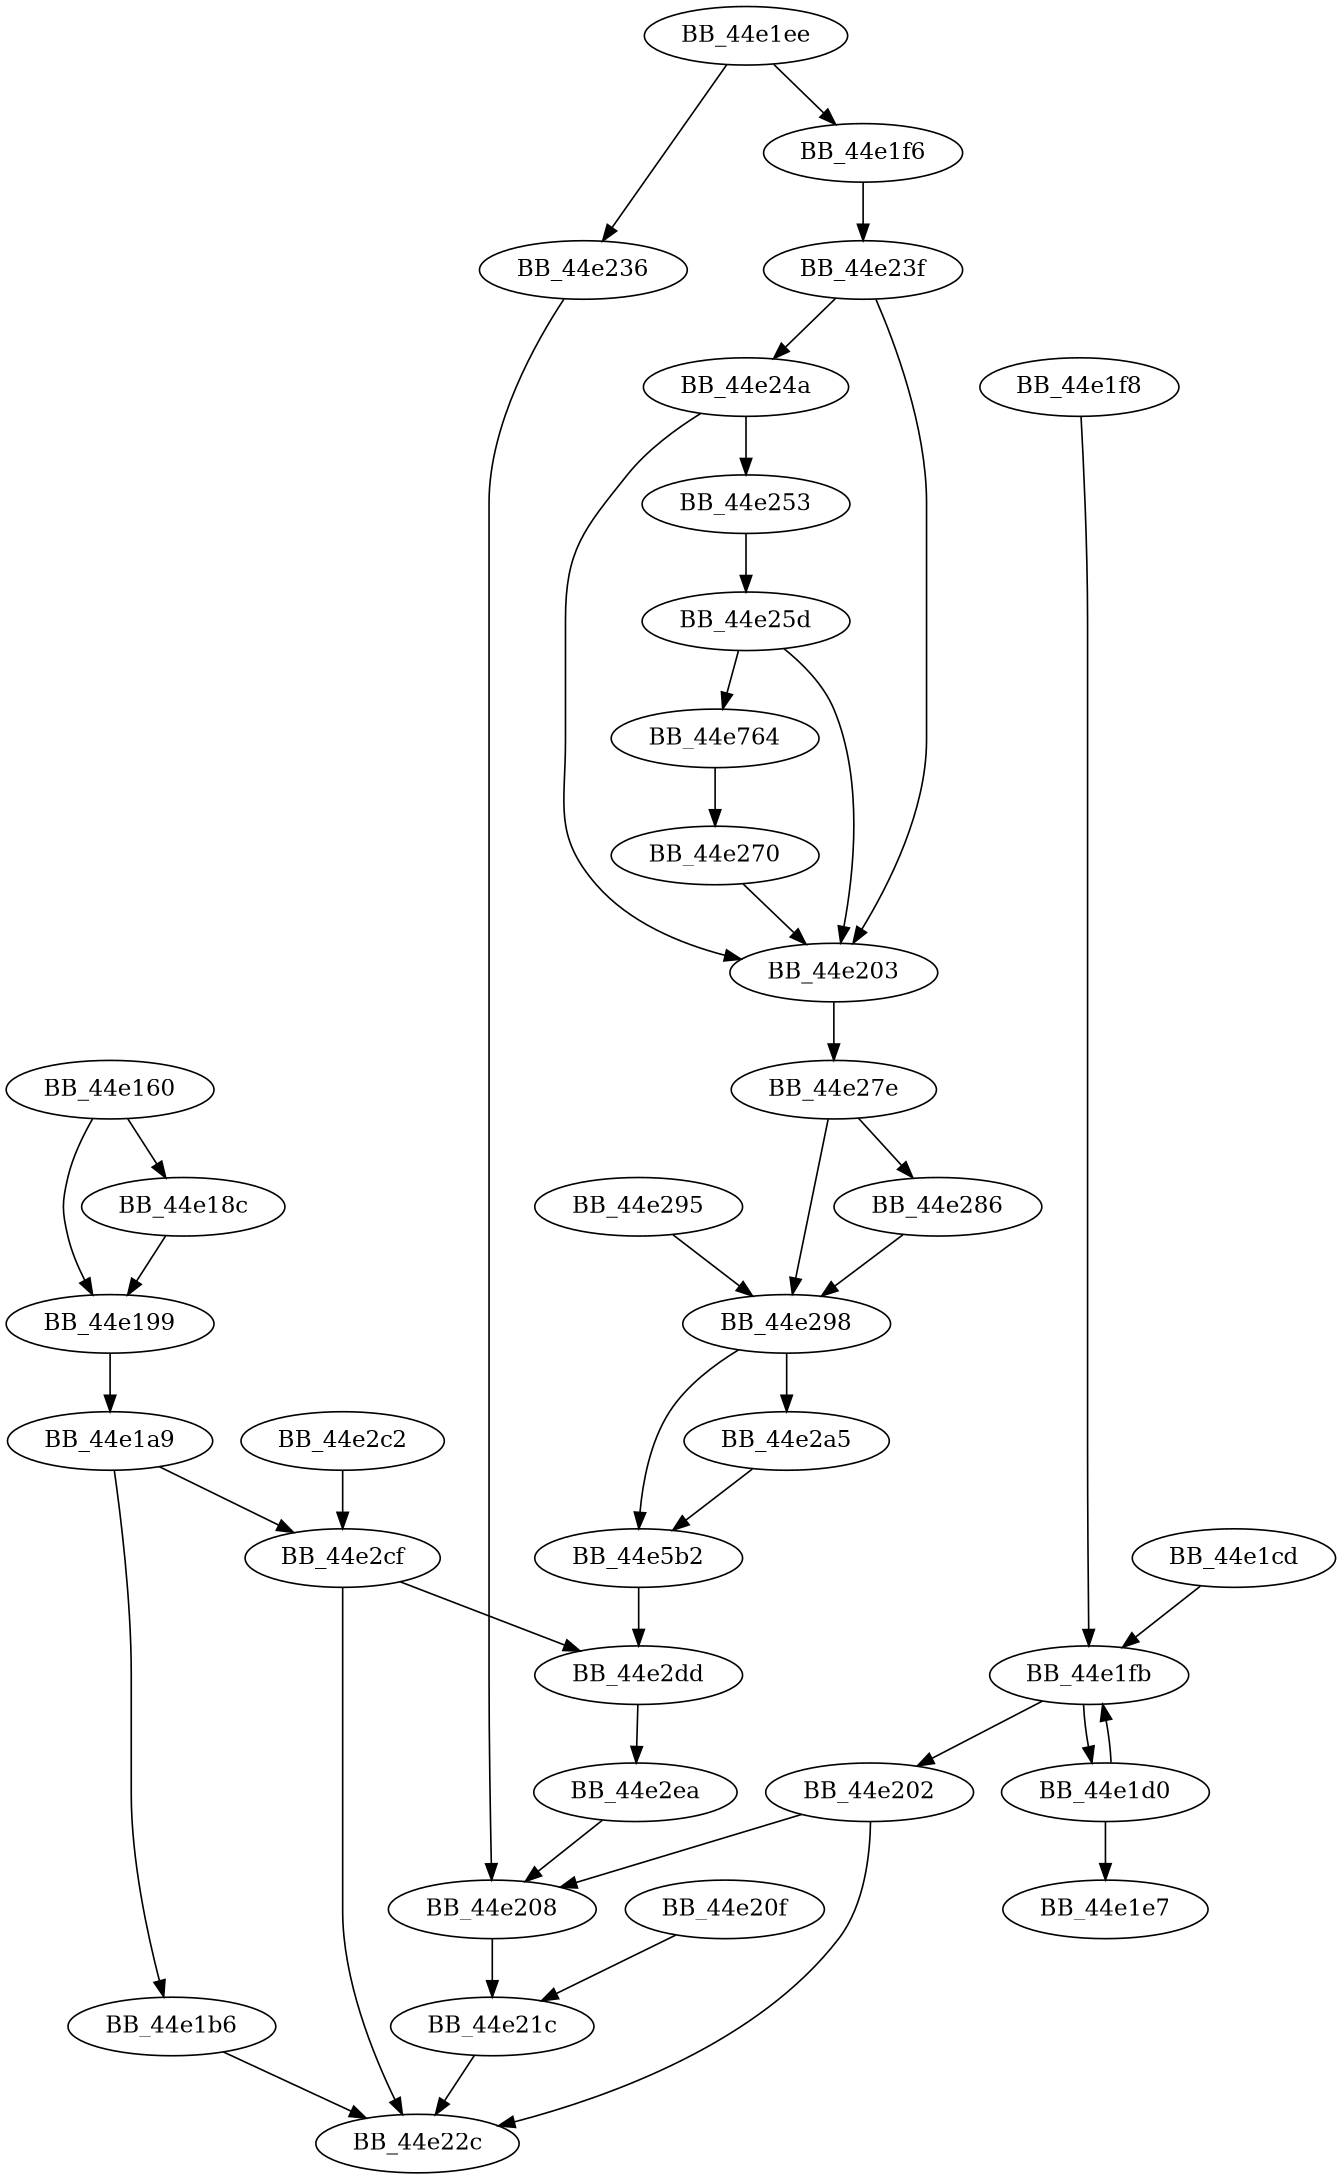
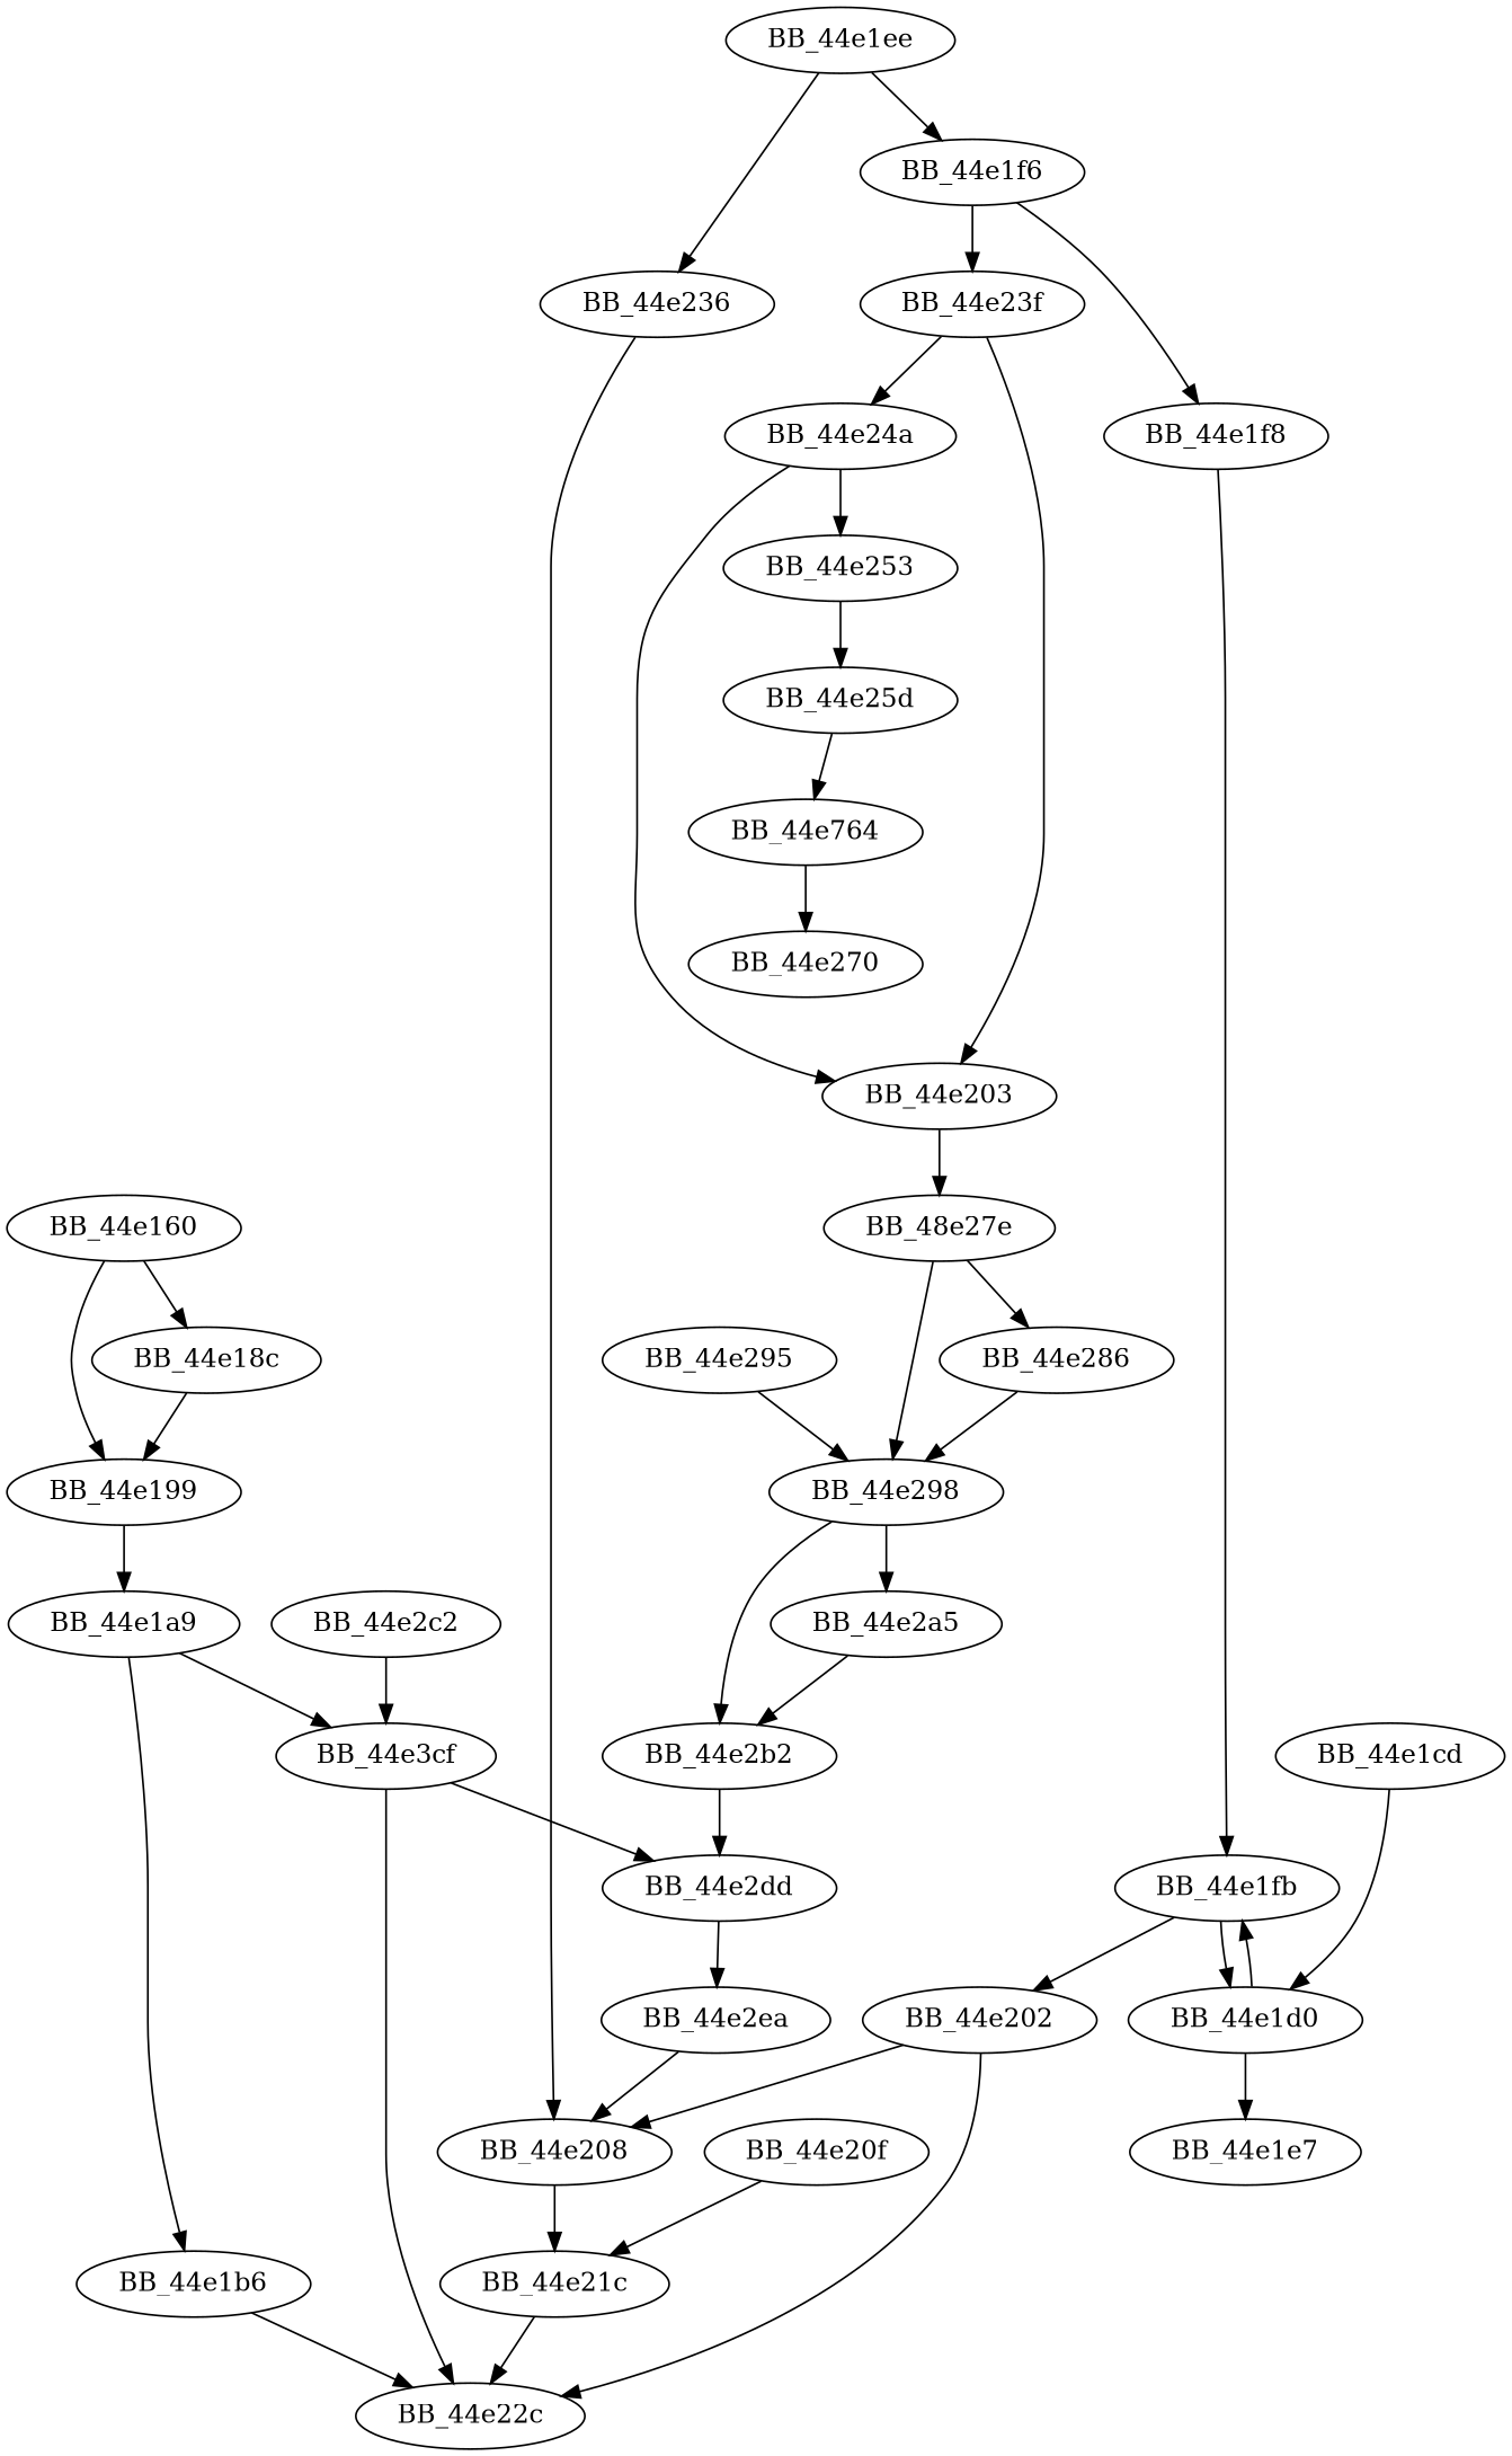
  digraph {
    BB_44e160
    BB_44e18c
    BB_44e199
    BB_44e1a9
    BB_44e1b6
-   BB_44e2cf
+   BB_44e2cf [label=BB_44e3cf]
    BB_44e22c
    BB_44e2dd
    BB_44e1cd
    BB_44e1d0
    BB_44e2ea
    BB_44e1e7
    BB_44e1fb
    BB_44e202
    BB_44e1ee
    BB_44e1f6
    BB_44e236
    BB_44e208
    BB_44e1f8
    BB_44e23f
    BB_44e24a
    n22 [label=BB_44e203]
    BB_44e21c
    BB_44e253
-   BB_44e27e
+   BB_44e27e [label=BB_48e27e]
    BB_44e20f
    BB_44e25d
    BB_44e286
    BB_44e298
    n30 [label=BB_44e764]
    BB_44e270
    BB_44e2a5
-   BB_44e2b2 [label=BB_44e5b2]
+   BB_44e2b2
    BB_44e295
    BB_44e2c2
    BB_44e160 -> BB_44e18c
    BB_44e160 -> BB_44e199
    BB_44e18c -> BB_44e199
    BB_44e199 -> BB_44e1a9
    BB_44e1a9 -> BB_44e1b6
    BB_44e1a9 -> BB_44e2cf
    BB_44e1b6 -> BB_44e22c
    BB_44e2cf -> BB_44e22c
    BB_44e2cf -> BB_44e2dd
    BB_44e2dd -> BB_44e2ea
-   BB_44e1cd -> BB_44e1fb
+   BB_44e1cd -> BB_44e1d0
    BB_44e1d0 -> BB_44e1e7
    BB_44e1d0 -> BB_44e1fb
    BB_44e2ea -> BB_44e208
    BB_44e1fb -> BB_44e1d0
    BB_44e1fb -> BB_44e202
    BB_44e202 -> BB_44e22c
    BB_44e202 -> BB_44e208
    BB_44e1ee -> BB_44e1f6
    BB_44e1ee -> BB_44e236
+   BB_44e1f6 -> BB_44e1f8
    BB_44e1f6 -> BB_44e23f
    BB_44e236 -> BB_44e208
    BB_44e208 -> BB_44e21c
    BB_44e1f8 -> BB_44e1fb
    BB_44e23f -> BB_44e24a
    BB_44e23f -> n22
    BB_44e24a -> n22
    BB_44e24a -> BB_44e253
    n22 -> BB_44e27e
    BB_44e21c -> BB_44e22c
    BB_44e253 -> BB_44e25d
    BB_44e27e -> BB_44e286
    BB_44e27e -> BB_44e298
    BB_44e20f -> BB_44e21c
-   BB_44e25d -> n22
    BB_44e25d -> n30
    BB_44e286 -> BB_44e298
    BB_44e298 -> BB_44e2a5
    BB_44e298 -> BB_44e2b2
    n30 -> BB_44e270
-   BB_44e270 -> n22
    BB_44e2a5 -> BB_44e2b2
    BB_44e2b2 -> BB_44e2dd
    BB_44e295 -> BB_44e298
    BB_44e2c2 -> BB_44e2cf
  }
